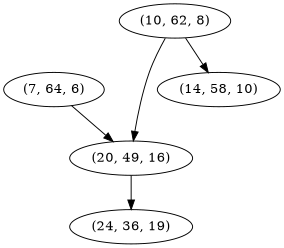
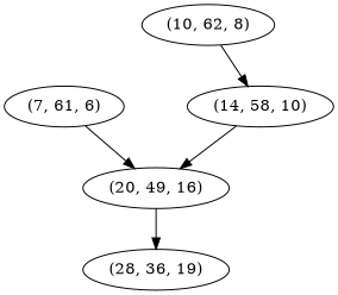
  digraph {
-   "(7, 64, 6)"
+   "(7, 64, 6)" [label="(7, 61, 6)"]
    "(20, 49, 16)"
    "(10, 62, 8)"
    "(14, 58, 10)"
-   "(24, 36, 19)"
+   "(24, 36, 19)" [label="(28, 36, 19)"]
    "(7, 64, 6)" -> "(20, 49, 16)"
    "(20, 49, 16)" -> "(24, 36, 19)"
    "(10, 62, 8)" -> "(14, 58, 10)"
-   "(10, 62, 8)" -> "(20, 49, 16)"
+   "(14, 58, 10)" -> "(20, 49, 16)"
  }
